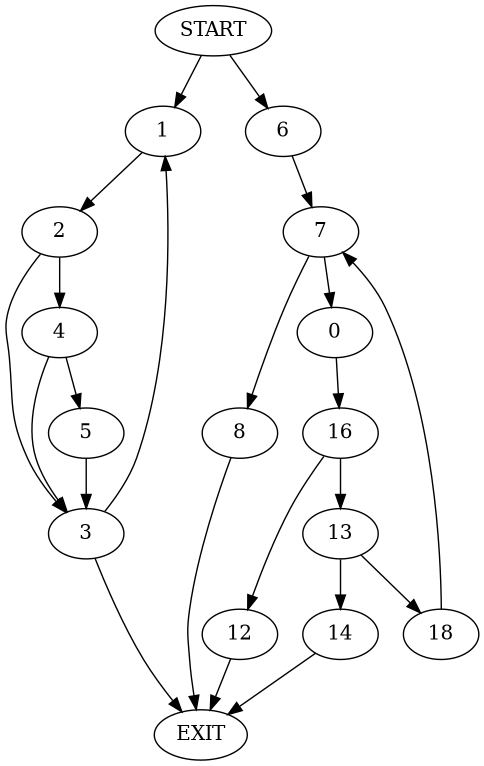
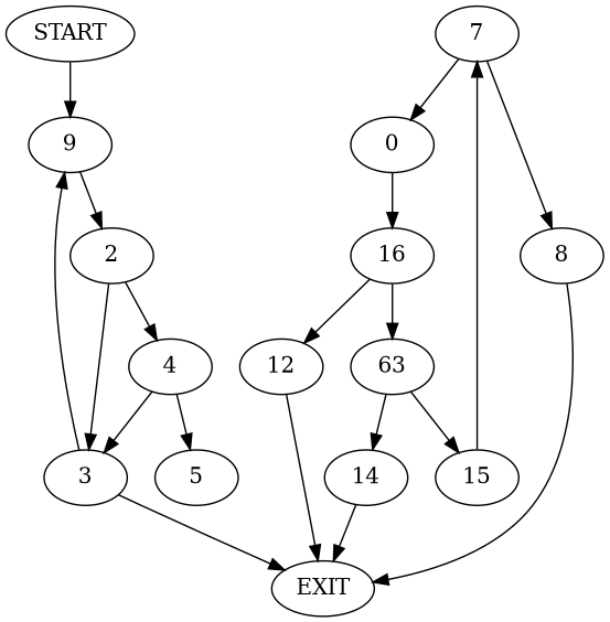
  digraph {
    n1 [label=START]
-   1
-   6
+   1 [label=9]
    2
    7
    n6 [label=EXIT]
    3
    4
    5
    8
    n11 [label=0]
    n12 [label=16]
    12
-   13
+   13 [label=63]
    14
-   15 [label=18]
+   15
    n1 -> 1
-   n1 -> 6
    1 -> 2
-   6 -> 7
    2 -> 3
    2 -> 4
    7 -> 8
    7 -> n11
    3 -> 1
    3 -> n6
    4 -> 3
    4 -> 5
-   5 -> 3
    8 -> n6
    n11 -> n12
    n12 -> 12
    n12 -> 13
    12 -> n6
    13 -> 14
    13 -> 15
    14 -> n6
    15 -> 7
  }
